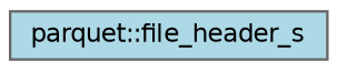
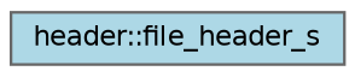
  digraph {
    rankdir=LR
-   n1 [color=gray40 fillcolor=lightblue fontname=Helvetica fontsize=10 height=0.2 label="parquet::file_header_s" shape=record style=filled width=0.4]
+   n1 [color=gray40 fillcolor=lightblue fontname=Helvetica fontsize=10 height=0.2 label="header::file_header_s" shape=record style=filled width=0.4]
  }
